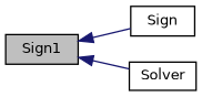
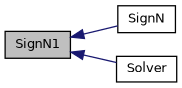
  digraph {
    rankdir=LR
    node [color=black fillcolor=white fontname=Helvetica fontsize=10 shape=record style=filled]
    edge [color=midnightblue dir=back fontname=Helvetica fontsize=10 labelfontname=Helvetica labelfontsize=10 style=solid]
-   n1 [fillcolor=grey75 fontcolor=black height=0.2 label=Sign1 width=0.4]
-   n2 [height=0.2 label=Sign width=0.4]
+   n1 [fillcolor=grey75 fontcolor=black height=0.2 label=SignN1 width=0.4]
+   n2 [height=0.2 label=SignN width=0.4]
    n3 [height=0.2 label=Solver width=0.4]
    n1 -> n2
    n1 -> n3
  }
